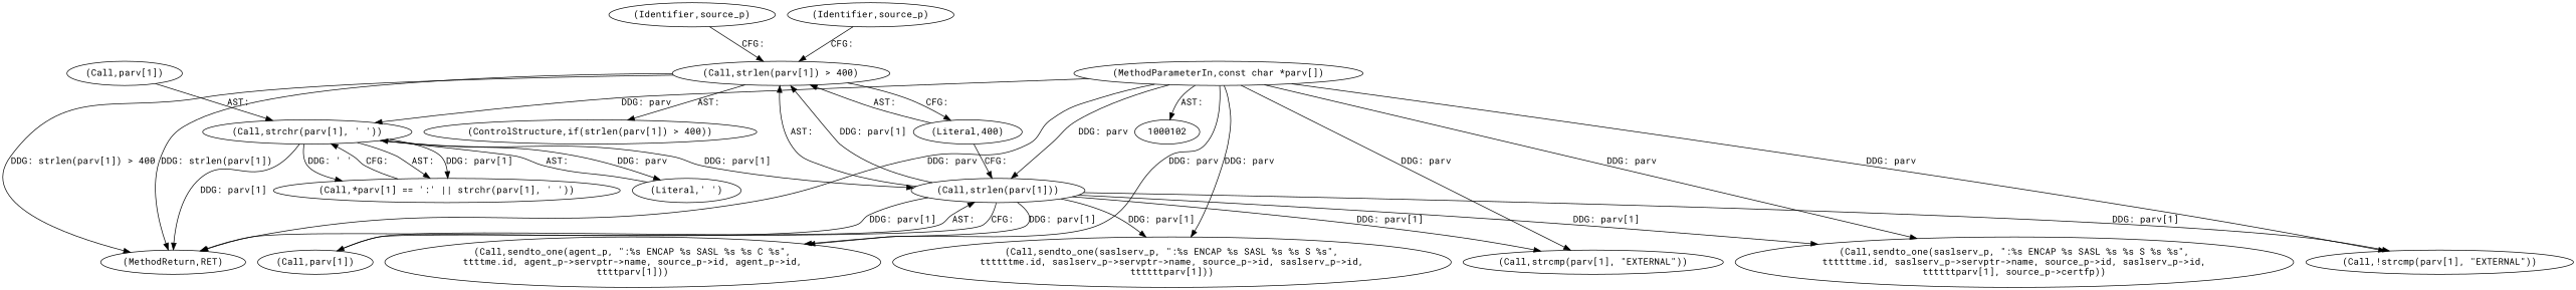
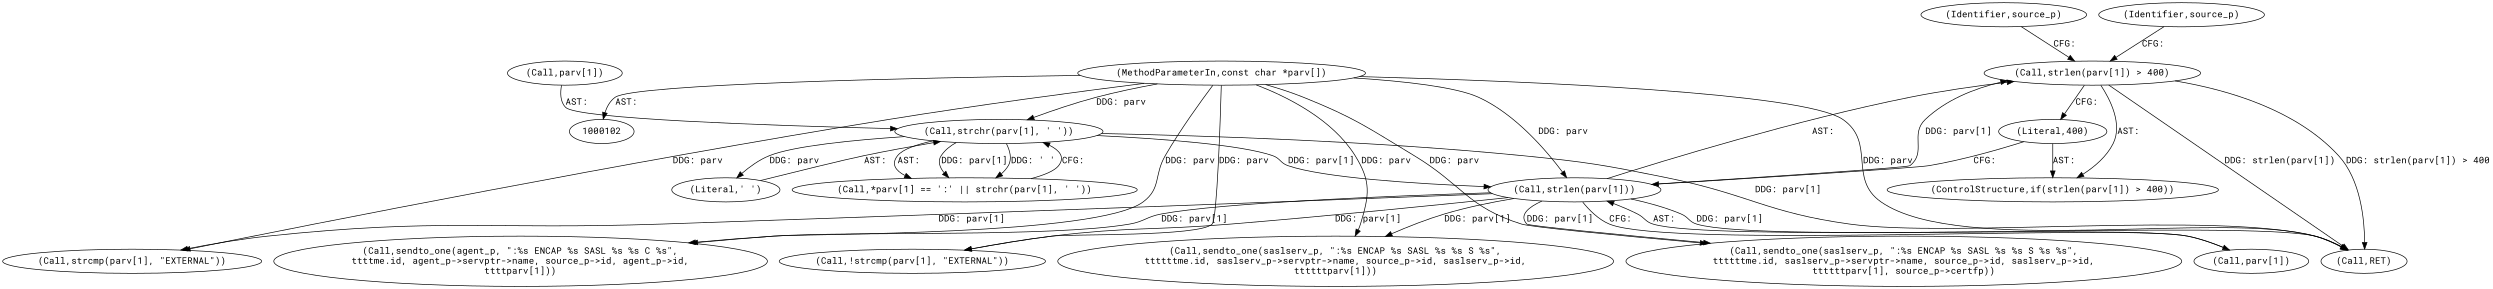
  digraph {
    fontname="Roboto Mono"
    node [fontname="Roboto Mono"]
    edge [fontname="Roboto Mono"]
    n1 [label="(Call,strlen(parv[1]) > 400)"]
    n2 [label="(Literal,400)"]
-   n3 [label="(MethodReturn,RET)"]
+   n3 [label="(Call,RET)"]
    n4 [label="(ControlStructure,if(strlen(parv[1]) > 400))"]
    n5 [label="(Call,strlen(parv[1]))"]
    n6 [label="(Call,parv[1])"]
    n7 [label="(Call,strcmp(parv[1], \"EXTERNAL\"))"]
    n8 [label="(Call,sendto_one(agent_p, \":%s ENCAP %s SASL %s %s C %s\",\n\t\t\t\tme.id, agent_p->servptr->name, source_p->id, agent_p->id,\n\t\t\t\tparv[1]))"]
    n9 [label="(Call,!strcmp(parv[1], \"EXTERNAL\"))"]
    n10 [label="(Call,sendto_one(saslserv_p, \":%s ENCAP %s SASL %s %s S %s\",\n\t\t\t\t\t\tme.id, saslserv_p->servptr->name, source_p->id, saslserv_p->id,\n\t\t\t\t\t\tparv[1]))"]
    n11 [label="(Call,sendto_one(saslserv_p, \":%s ENCAP %s SASL %s %s S %s %s\",\n\t\t\t\t\t\tme.id, saslserv_p->servptr->name, source_p->id, saslserv_p->id,\n\t\t\t\t\t\tparv[1], source_p->certfp))"]
    n12 [label="(Call,strchr(parv[1], ' '))"]
    n13 [label="(Literal,' ')"]
    n14 [label="(Call,*parv[1] == ':' || strchr(parv[1], ' '))"]
    n15 [label="(MethodParameterIn,const char *parv[])"]
    1000102
    n17 [label="(Call,parv[1])"]
    n18 [label="(Identifier,source_p)"]
    n19 [label="(Identifier,source_p)"]
    n1 -> n2 [label="CFG: "]
    n1 -> n3 [label="DDG: strlen(parv[1])"]
    n1 -> n3 [label="DDG: strlen(parv[1]) > 400"]
    n1 -> n4 [label="AST: "]
-   n2 -> n1 [label="AST: "]
+   n2 -> n4 [label="AST: "]
    n2 -> n5 [label="CFG: "]
    n5 -> n1 [label="AST: "]
    n5 -> n1 [label="DDG: parv[1]"]
    n5 -> n3 [label="DDG: parv[1]"]
    n5 -> n6 [label="CFG: "]
    n5 -> n7 [label="DDG: parv[1]"]
    n5 -> n8 [label="DDG: parv[1]"]
    n5 -> n9 [label="DDG: parv[1]"]
    n5 -> n10 [label="DDG: parv[1]"]
    n5 -> n11 [label="DDG: parv[1]"]
    n6 -> n5 [label="AST: "]
    n12 -> n3 [label="DDG: parv[1]"]
    n12 -> n5 [label="DDG: parv[1]"]
    n12 -> n13 [label="DDG: parv"]
    n12 -> n14 [label="AST: "]
    n12 -> n14 [label="DDG: parv[1]"]
    n12 -> n14 [label="DDG: ' '"]
    n13 -> n12 [label="AST: "]
    n14 -> n12 [label="CFG: "]
    n15 -> n3 [label="DDG: parv"]
    n15 -> n5 [label="DDG: parv"]
    n15 -> n7 [label="DDG: parv"]
    n15 -> n8 [label="DDG: parv"]
    n15 -> n9 [label="DDG: parv"]
    n15 -> n10 [label="DDG: parv"]
    n15 -> n11 [label="DDG: parv"]
    n15 -> n12 [label="DDG: parv"]
    n15 -> 1000102 [label="AST: "]
    n17 -> n12 [label="AST: "]
    n18 -> n1 [label="CFG: "]
    n19 -> n1 [label="CFG: "]
  }
